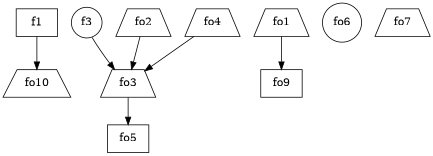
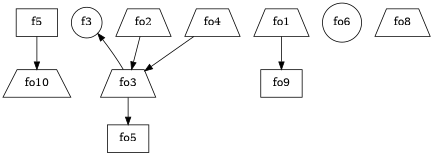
  strict digraph {
    node [shape=trapezium]
    edge [weight=2]
-   f1 [shape=box]
+   f1 [shape=box label=f5]
    fo10
    n3 [label=f3 shape=circle]
    fo3
    fo5 [shape=box]
    fo9 [shape=box]
    fo1
    fo2
    fo4
    fo6 [shape=circle]
-   fo7
+   fo7 [label=fo8]
    f1 -> fo10
-   n3 -> fo3
+   fo3 -> n3
    fo3 -> fo5
    fo1 -> fo9
    fo2 -> fo3
    fo4 -> fo3
  }
